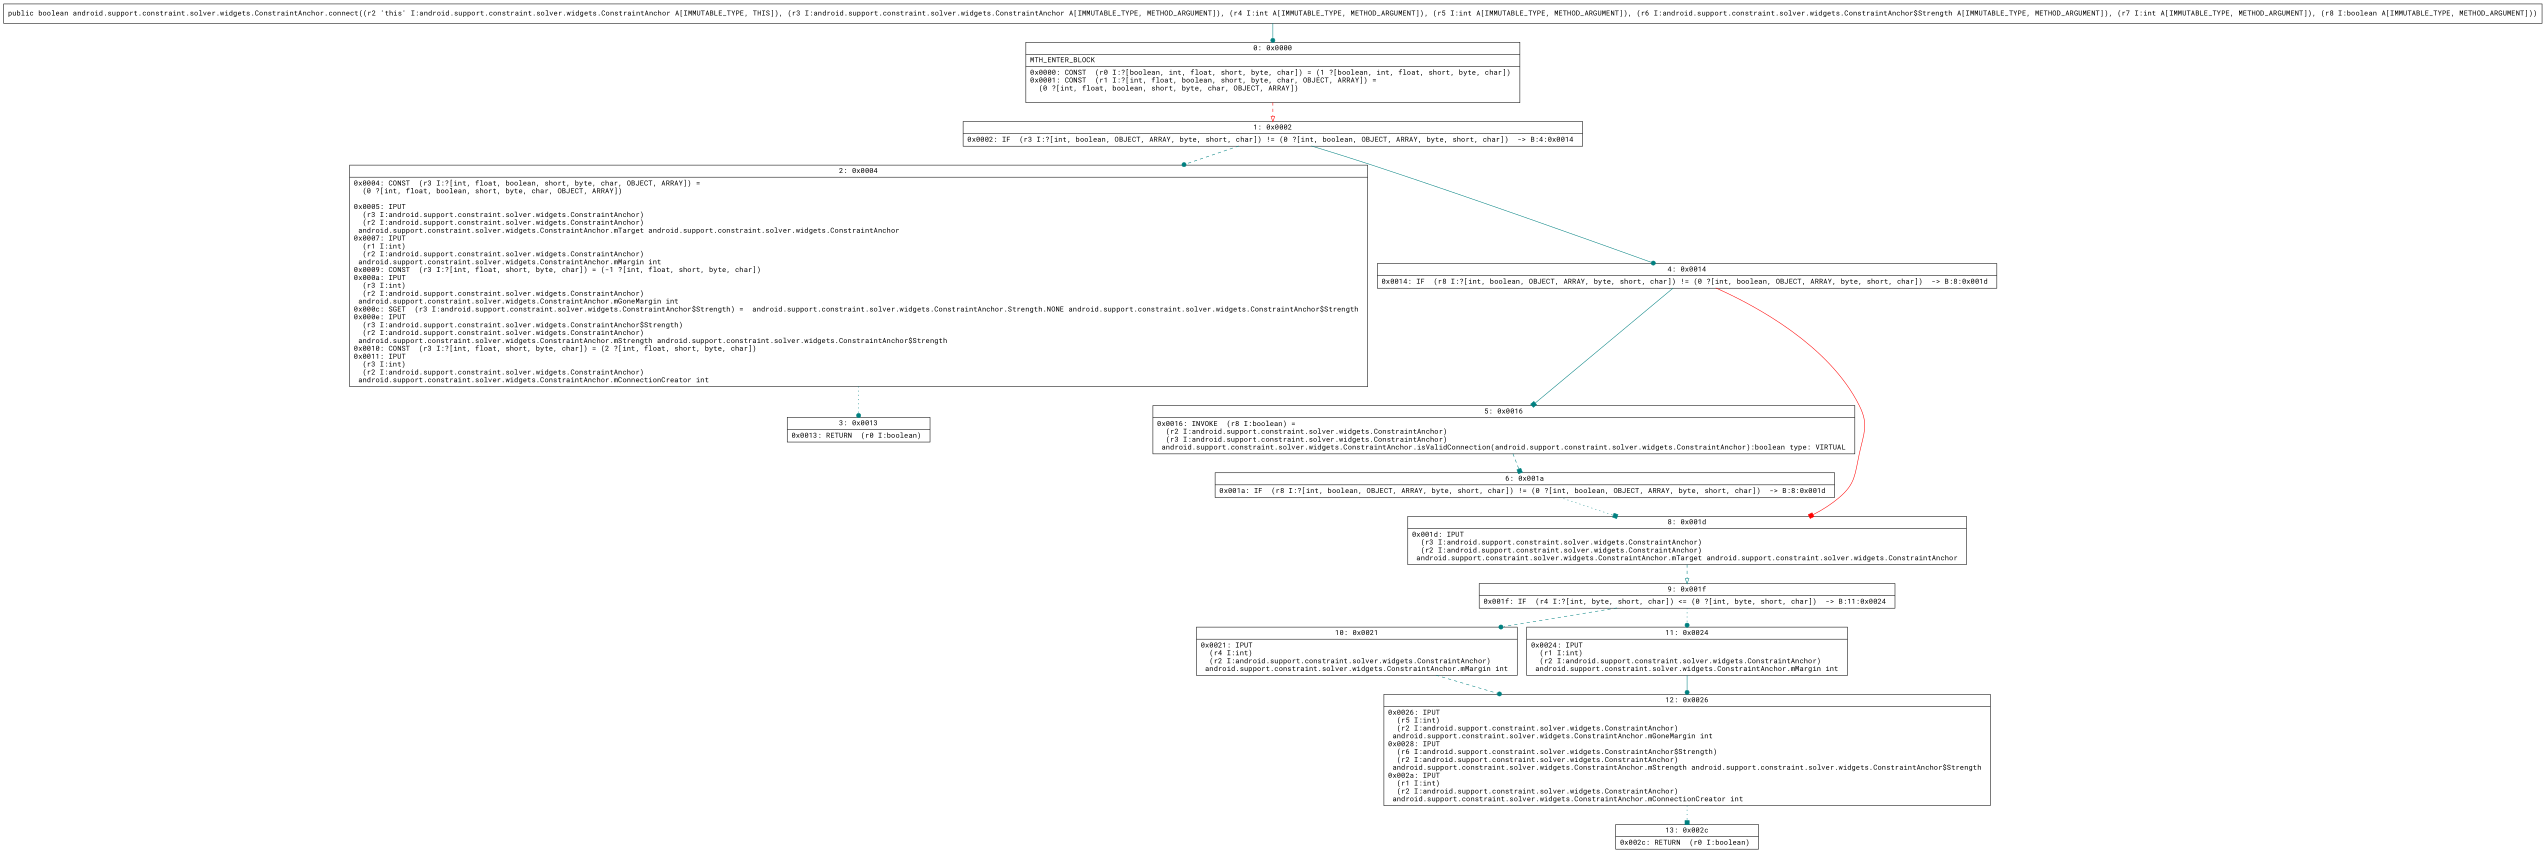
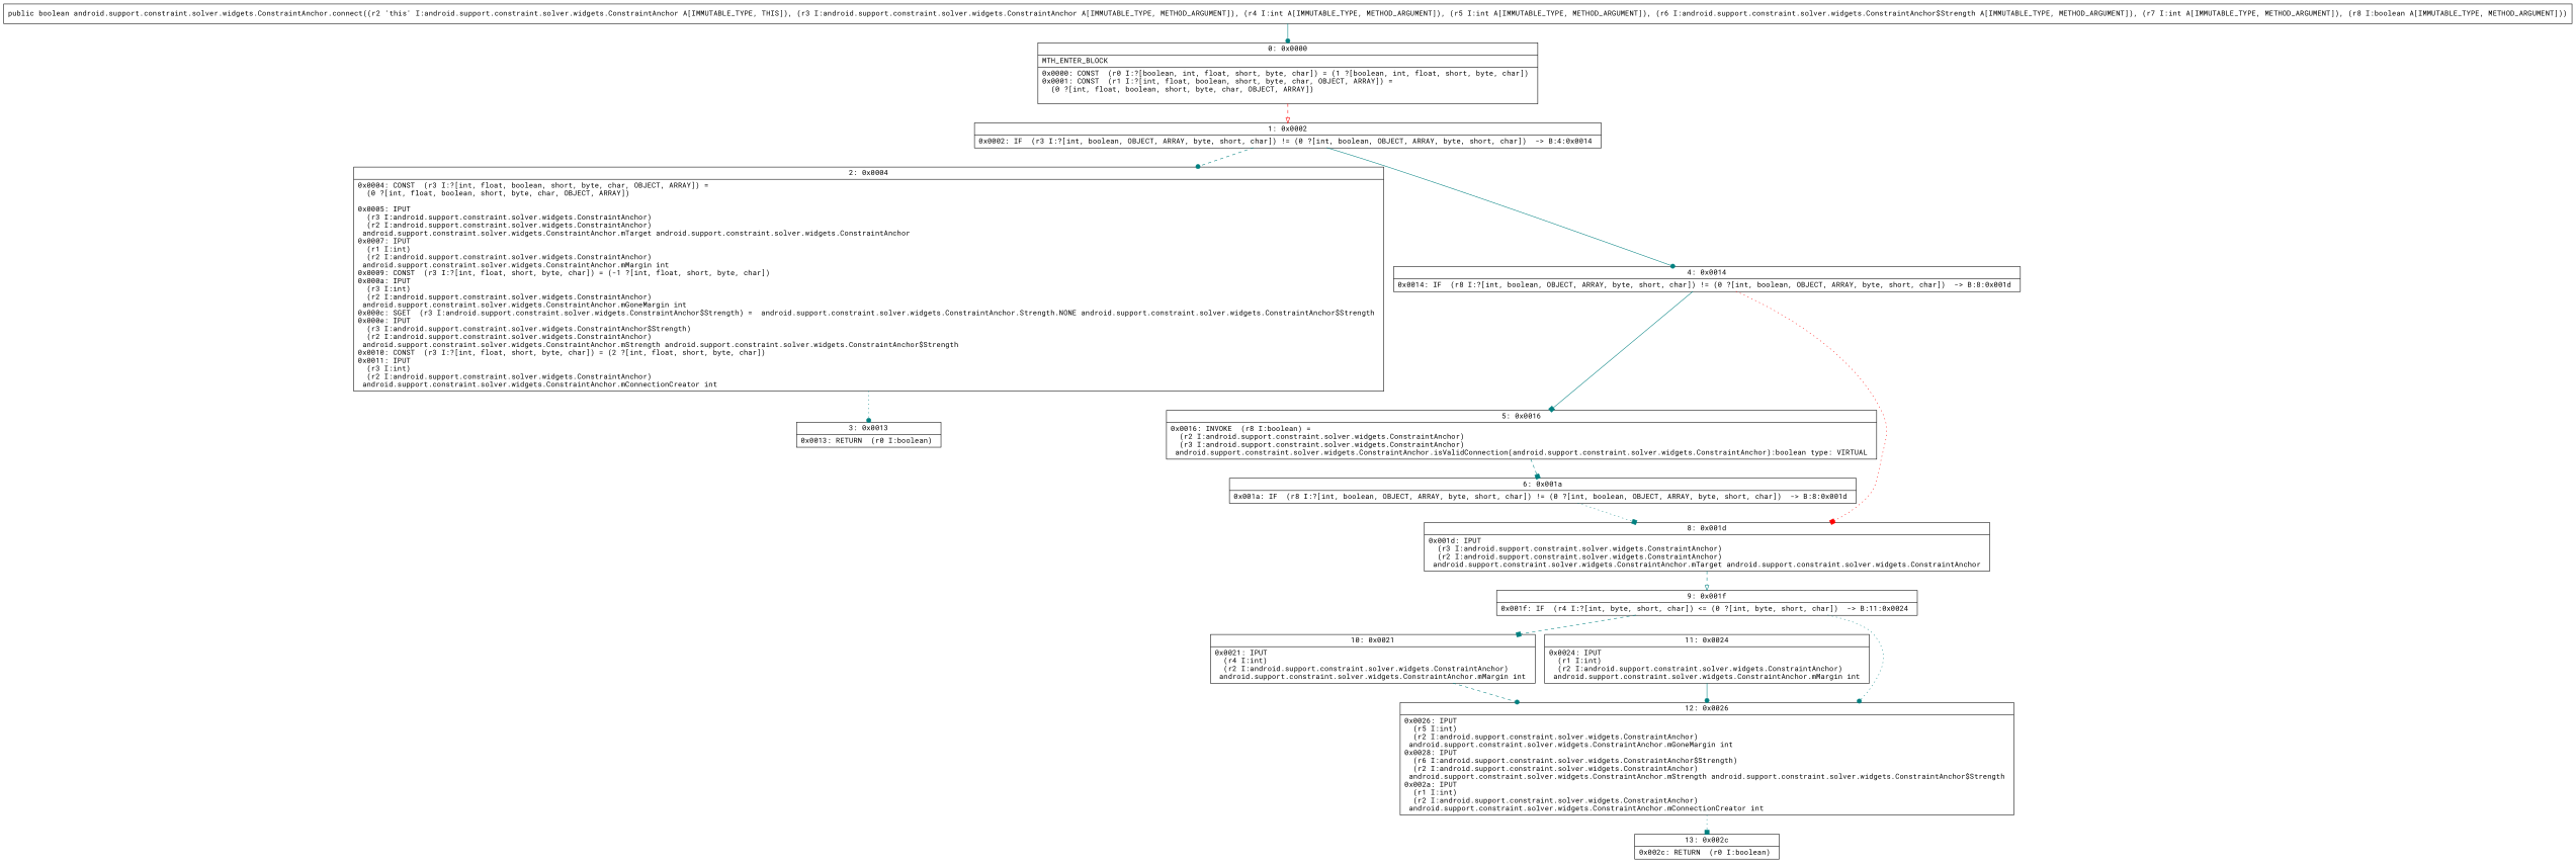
  digraph {
    fontname="Roboto Mono"
    node [fontname="Roboto Mono" shape=record]
    edge [arrowhead=dot color=teal fontname="Roboto Mono" style=dashed]
    n1 [label="{0\:\ 0x0000|MTH_ENTER_BLOCK\l|0x0000: CONST  (r0 I:?[boolean, int, float, short, byte, char]) = (1 ?[boolean, int, float, short, byte, char]) \l0x0001: CONST  (r1 I:?[int, float, boolean, short, byte, char, OBJECT, ARRAY]) = \l  (0 ?[int, float, boolean, short, byte, char, OBJECT, ARRAY])\l \l}"]
    n2 [label="{1\:\ 0x0002|0x0002: IF  (r3 I:?[int, boolean, OBJECT, ARRAY, byte, short, char]) != (0 ?[int, boolean, OBJECT, ARRAY, byte, short, char])  \-\> B:4:0x0014 \l}"]
    n3 [label="{2\:\ 0x0004|0x0004: CONST  (r3 I:?[int, float, boolean, short, byte, char, OBJECT, ARRAY]) = \l  (0 ?[int, float, boolean, short, byte, char, OBJECT, ARRAY])\l \l0x0005: IPUT  \l  (r3 I:android.support.constraint.solver.widgets.ConstraintAnchor)\l  (r2 I:android.support.constraint.solver.widgets.ConstraintAnchor)\l android.support.constraint.solver.widgets.ConstraintAnchor.mTarget android.support.constraint.solver.widgets.ConstraintAnchor \l0x0007: IPUT  \l  (r1 I:int)\l  (r2 I:android.support.constraint.solver.widgets.ConstraintAnchor)\l android.support.constraint.solver.widgets.ConstraintAnchor.mMargin int \l0x0009: CONST  (r3 I:?[int, float, short, byte, char]) = (\-1 ?[int, float, short, byte, char]) \l0x000a: IPUT  \l  (r3 I:int)\l  (r2 I:android.support.constraint.solver.widgets.ConstraintAnchor)\l android.support.constraint.solver.widgets.ConstraintAnchor.mGoneMargin int \l0x000c: SGET  (r3 I:android.support.constraint.solver.widgets.ConstraintAnchor$Strength) =  android.support.constraint.solver.widgets.ConstraintAnchor.Strength.NONE android.support.constraint.solver.widgets.ConstraintAnchor$Strength \l0x000e: IPUT  \l  (r3 I:android.support.constraint.solver.widgets.ConstraintAnchor$Strength)\l  (r2 I:android.support.constraint.solver.widgets.ConstraintAnchor)\l android.support.constraint.solver.widgets.ConstraintAnchor.mStrength android.support.constraint.solver.widgets.ConstraintAnchor$Strength \l0x0010: CONST  (r3 I:?[int, float, short, byte, char]) = (2 ?[int, float, short, byte, char]) \l0x0011: IPUT  \l  (r3 I:int)\l  (r2 I:android.support.constraint.solver.widgets.ConstraintAnchor)\l android.support.constraint.solver.widgets.ConstraintAnchor.mConnectionCreator int \l}"]
    n4 [label="{4\:\ 0x0014|0x0014: IF  (r8 I:?[int, boolean, OBJECT, ARRAY, byte, short, char]) != (0 ?[int, boolean, OBJECT, ARRAY, byte, short, char])  \-\> B:8:0x001d \l}"]
    n5 [label="{3\:\ 0x0013|0x0013: RETURN  (r0 I:boolean) \l}"]
    n6 [label="{5\:\ 0x0016|0x0016: INVOKE  (r8 I:boolean) = \l  (r2 I:android.support.constraint.solver.widgets.ConstraintAnchor)\l  (r3 I:android.support.constraint.solver.widgets.ConstraintAnchor)\l android.support.constraint.solver.widgets.ConstraintAnchor.isValidConnection(android.support.constraint.solver.widgets.ConstraintAnchor):boolean type: VIRTUAL \l}"]
    n7 [label="{8\:\ 0x001d|0x001d: IPUT  \l  (r3 I:android.support.constraint.solver.widgets.ConstraintAnchor)\l  (r2 I:android.support.constraint.solver.widgets.ConstraintAnchor)\l android.support.constraint.solver.widgets.ConstraintAnchor.mTarget android.support.constraint.solver.widgets.ConstraintAnchor \l}"]
    n8 [label="{6\:\ 0x001a|0x001a: IF  (r8 I:?[int, boolean, OBJECT, ARRAY, byte, short, char]) != (0 ?[int, boolean, OBJECT, ARRAY, byte, short, char])  \-\> B:8:0x001d \l}"]
    n9 [label="{9\:\ 0x001f|0x001f: IF  (r4 I:?[int, byte, short, char]) \<= (0 ?[int, byte, short, char])  \-\> B:11:0x0024 \l}"]
    n10 [label="{10\:\ 0x0021|0x0021: IPUT  \l  (r4 I:int)\l  (r2 I:android.support.constraint.solver.widgets.ConstraintAnchor)\l android.support.constraint.solver.widgets.ConstraintAnchor.mMargin int \l}"]
    n11 [label="{11\:\ 0x0024|0x0024: IPUT  \l  (r1 I:int)\l  (r2 I:android.support.constraint.solver.widgets.ConstraintAnchor)\l android.support.constraint.solver.widgets.ConstraintAnchor.mMargin int \l}"]
    n12 [label="{12\:\ 0x0026|0x0026: IPUT  \l  (r5 I:int)\l  (r2 I:android.support.constraint.solver.widgets.ConstraintAnchor)\l android.support.constraint.solver.widgets.ConstraintAnchor.mGoneMargin int \l0x0028: IPUT  \l  (r6 I:android.support.constraint.solver.widgets.ConstraintAnchor$Strength)\l  (r2 I:android.support.constraint.solver.widgets.ConstraintAnchor)\l android.support.constraint.solver.widgets.ConstraintAnchor.mStrength android.support.constraint.solver.widgets.ConstraintAnchor$Strength \l0x002a: IPUT  \l  (r1 I:int)\l  (r2 I:android.support.constraint.solver.widgets.ConstraintAnchor)\l android.support.constraint.solver.widgets.ConstraintAnchor.mConnectionCreator int \l}"]
    n13 [label="{13\:\ 0x002c|0x002c: RETURN  (r0 I:boolean) \l}"]
    n14 [label="{public boolean android.support.constraint.solver.widgets.ConstraintAnchor.connect((r2 'this' I:android.support.constraint.solver.widgets.ConstraintAnchor A[IMMUTABLE_TYPE, THIS]), (r3 I:android.support.constraint.solver.widgets.ConstraintAnchor A[IMMUTABLE_TYPE, METHOD_ARGUMENT]), (r4 I:int A[IMMUTABLE_TYPE, METHOD_ARGUMENT]), (r5 I:int A[IMMUTABLE_TYPE, METHOD_ARGUMENT]), (r6 I:android.support.constraint.solver.widgets.ConstraintAnchor$Strength A[IMMUTABLE_TYPE, METHOD_ARGUMENT]), (r7 I:int A[IMMUTABLE_TYPE, METHOD_ARGUMENT]), (r8 I:boolean A[IMMUTABLE_TYPE, METHOD_ARGUMENT])) }"]
    n1 -> n2 [arrowhead=onormal color=red]
    n2 -> n3
    n2 -> n4 [style=solid]
    n3 -> n5 [style=dotted]
    n4 -> n6 [arrowhead=box style=solid]
-   n4 -> n7 [arrowhead=box color=red style=solid]
+   n4 -> n7 [arrowhead=box color=red style=dotted]
    n6 -> n8 [arrowhead=box]
    n7 -> n9 [arrowhead=onormal]
    n8 -> n7 [arrowhead=box style=dotted]
-   n9 -> n10
-   n9 -> n11 [style=dotted]
+   n9 -> n10 [arrowhead=box]
+   n9 -> n12 [style=dotted]
    n10 -> n12
    n11 -> n12 [style=solid]
    n12 -> n13 [arrowhead=box style=dotted]
    n14 -> n1 [style=solid]
  }
